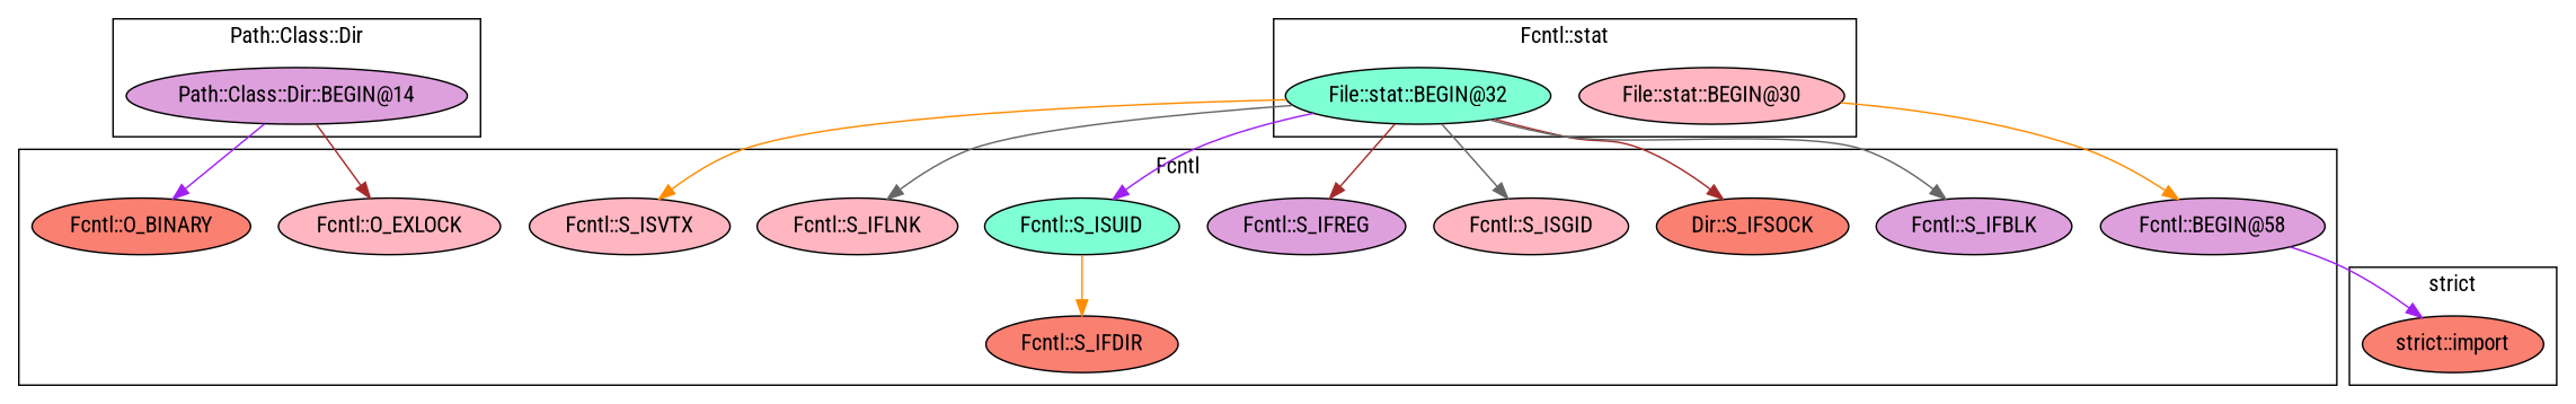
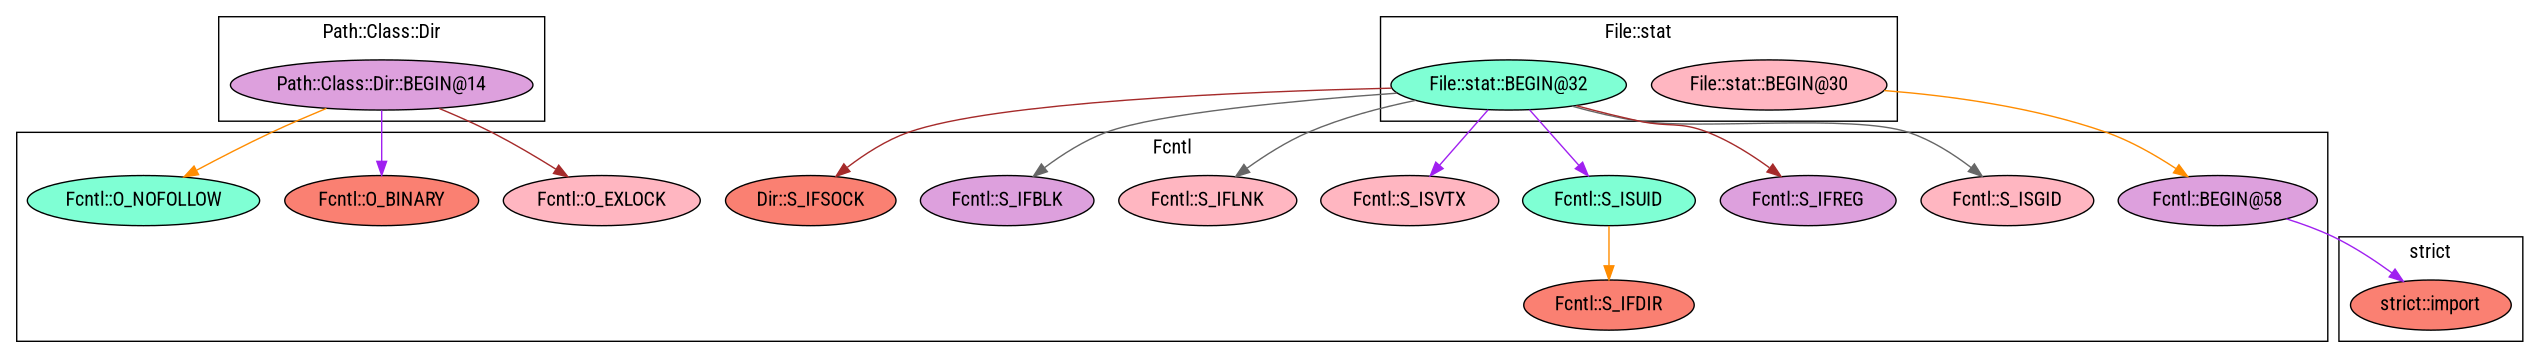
  digraph {
    fontname="Roboto Condensed"
    node [fillcolor=lightpink fontname="Roboto Condensed" style=filled]
    edge [color=darkorange fontname="Roboto Condensed"]
+   "Fcntl::O_NOFOLLOW" [fillcolor=aquamarine]
    "Fcntl::O_EXLOCK"
    "Fcntl::S_IFDIR" [fillcolor=salmon]
    n4 [fillcolor=salmon label="Dir::S_IFSOCK"]
    "Fcntl::O_BINARY" [fillcolor=salmon]
    "Fcntl::S_ISGID"
    "Fcntl::S_IFREG" [fillcolor=plum]
    "Fcntl::BEGIN@58" [fillcolor=plum]
    "Fcntl::S_IFLNK"
    "Fcntl::S_ISVTX"
    "Fcntl::S_ISUID" [fillcolor=aquamarine]
    "Fcntl::S_IFBLK" [fillcolor=plum]
    "Path::Class::Dir::BEGIN@14" [fillcolor=plum]
    "File::stat::BEGIN@30"
    "File::stat::BEGIN@32" [fillcolor=aquamarine]
    "strict::import" [fillcolor=salmon]
    subgraph cluster_1 {
      label=Fcntl
+     "Fcntl::O_NOFOLLOW"
      "Fcntl::O_EXLOCK"
      "Fcntl::S_IFDIR"
      n4
      "Fcntl::O_BINARY"
      "Fcntl::S_ISGID"
      "Fcntl::S_IFREG"
      "Fcntl::BEGIN@58"
      "Fcntl::S_IFLNK"
      "Fcntl::S_ISVTX"
      "Fcntl::S_ISUID"
      "Fcntl::S_IFBLK"
    }
    subgraph cluster_2 {
      label="Path::Class::Dir"
      "Path::Class::Dir::BEGIN@14"
    }
    subgraph cluster_3 {
-     label="Fcntl::stat"
+     label="File::stat"
      "File::stat::BEGIN@30"
      "File::stat::BEGIN@32"
    }
    subgraph cluster_4 {
      label="strict"
      "strict::import"
    }
    "Fcntl::BEGIN@58" -> "strict::import" [color=purple]
    "Fcntl::S_ISUID" -> "Fcntl::S_IFDIR"
+   "Path::Class::Dir::BEGIN@14" -> "Fcntl::O_NOFOLLOW"
    "Path::Class::Dir::BEGIN@14" -> "Fcntl::O_EXLOCK" [color=brown]
    "Path::Class::Dir::BEGIN@14" -> "Fcntl::O_BINARY" [color=purple]
    "File::stat::BEGIN@30" -> "Fcntl::BEGIN@58"
    "File::stat::BEGIN@32" -> n4 [color=brown]
    "File::stat::BEGIN@32" -> "Fcntl::S_ISGID" [color=gray40]
    "File::stat::BEGIN@32" -> "Fcntl::S_IFREG" [color=brown]
    "File::stat::BEGIN@32" -> "Fcntl::S_IFLNK" [color=gray40]
-   "File::stat::BEGIN@32" -> "Fcntl::S_ISVTX"
+   "File::stat::BEGIN@32" -> "Fcntl::S_ISVTX" [color=purple]
    "File::stat::BEGIN@32" -> "Fcntl::S_ISUID" [color=purple]
    "File::stat::BEGIN@32" -> "Fcntl::S_IFBLK" [color=gray40]
  }
